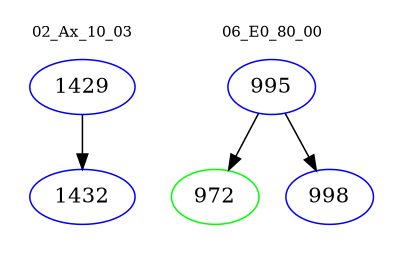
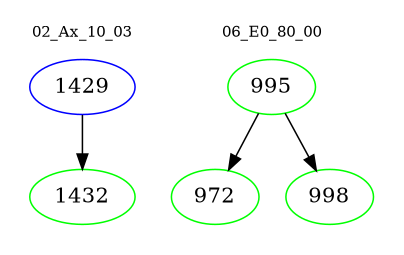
  digraph {
    node [color=blue]
    edge [color=black]
    n1 [label=1429]
-   n2 [label=1432]
-   n3 [label=995]
+   n2 [color=green label=1432]
+   n3 [color=green label=995]
    n4 [color=green label=972]
-   n5 [label=998]
+   n5 [color=green label=998]
    subgraph cluster_1 {
      color=white
      fontsize=10
      label="02_Ax_10_03"
      n1
      n2
    }
    subgraph cluster_2 {
      color=white
      fontsize=10
      label="06_E0_80_00"
      n3
      n4
      n5
    }
    n1 -> n2
    n3 -> n4
    n3 -> n5
  }
